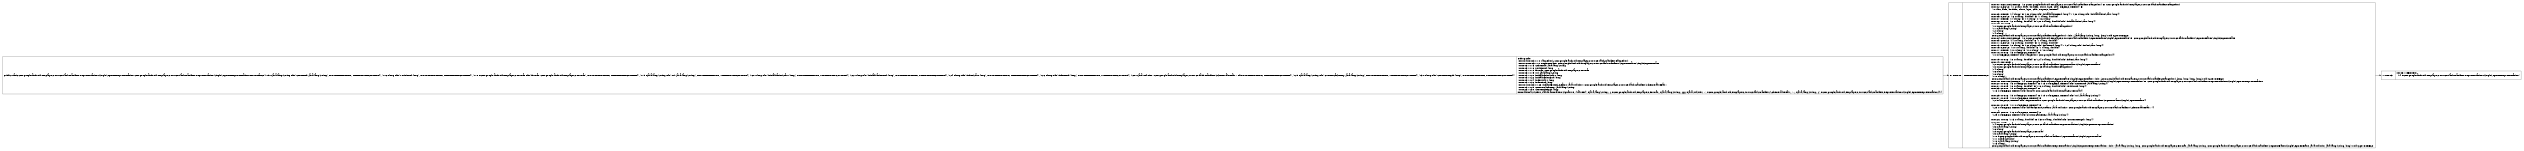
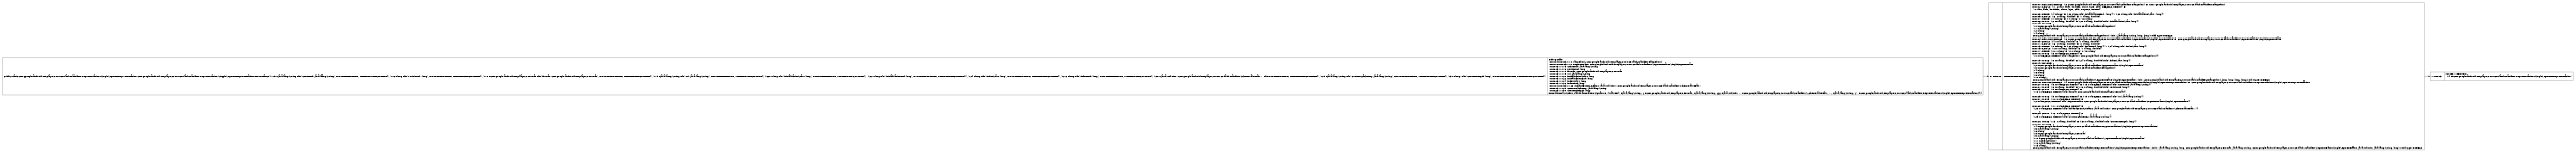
  digraph {
    rankdir=LR
    node [shape=record]
-   n1 [label="{0\:\ 0x0000|MTH_ENTER_BLOCK\l|0x0000: NEW_INSTANCE  (r0 I:com.google.android.exoplayer2.source.dash.manifest.RangedUri) =  com.google.android.exoplayer2.source.dash.manifest.RangedUri \l0x0002: CONST  (r1 I:?[int, float, boolean, short, byte, char, OBJECT, ARRAY]) = \l  (0 ?[int, float, boolean, short, byte, char, OBJECT, ARRAY])\l \l0x0003: ARITH  (r4 I:long) = (r22 I:long A[D('initializationEnd' long)]) \- (r20 I:long A[D('initializationStart' long)]) \l0x0005: CONST  (r6 I:?[long, double]) = (1 ?[long, double]) \l0x0007: ARITH  (r4 I:long) = (r4 I:long) + (r6 I:long) \l0x0008: MOVE  (r2 I:?[long, double]) = (r20 I:?[long, double] A[D('initializationStart' long)]) \l0x000a: INVOKE  \l  (r0 I:com.google.android.exoplayer2.source.dash.manifest.RangedUri)\l  (r1 I:java.lang.String)\l  (r2 I:long)\l  (r4 I:long)\l com.google.android.exoplayer2.source.dash.manifest.RangedUri.\<init\>(java.lang.String, long, long):void type: DIRECT \l0x000d: NEW_INSTANCE  (r2 I:com.google.android.exoplayer2.source.dash.manifest.SegmentBase$SingleSegmentBase) =  com.google.android.exoplayer2.source.dash.manifest.SegmentBase$SingleSegmentBase \l0x000f: CONST  (r4 I:?[long, double]) = (1 ?[long, double]) \l0x0011: CONST  (r6 I:?[long, double]) = (0 ?[long, double]) \l0x0013: ARITH  (r8 I:long) = (r26 I:long A[D('indexEnd' long)]) \- (r24 I:long A[D('indexStart' long)]) \l0x0015: CONST  (r10 I:?[long, double]) = (1 ?[long, double]) \l0x0017: ARITH  (r10 I:long) = (r10 I:long) + (r8 I:long) \l0x0018: MOVE  (r3 I:?[OBJECT, ARRAY]) = \l  (r0 I:?[OBJECT, ARRAY] A[D('rangedUri' com.google.android.exoplayer2.source.dash.manifest.RangedUri)])\l \l0x0019: MOVE  (r8 I:?[long, double]) = (r24 I:?[long, double] A[D('indexStart' long)]) \l0x001b: INVOKE  \l  (r2 I:com.google.android.exoplayer2.source.dash.manifest.SegmentBase$SingleSegmentBase)\l  (r3 I:com.google.android.exoplayer2.source.dash.manifest.RangedUri)\l  (r4 I:long)\l  (r6 I:long)\l  (r8 I:long)\l  (r10 I:long)\l com.google.android.exoplayer2.source.dash.manifest.SegmentBase.SingleSegmentBase.\<init\>(com.google.android.exoplayer2.source.dash.manifest.RangedUri, long, long, long, long):void type: DIRECT \l0x001e: NEW_INSTANCE  (r4 I:com.google.android.exoplayer2.source.dash.manifest.Representation$SingleSegmentRepresentation) =  com.google.android.exoplayer2.source.dash.manifest.Representation$SingleSegmentRepresentation \l0x0020: MOVE  (r5 I:?[OBJECT, ARRAY]) = (r15 I:?[OBJECT, ARRAY] A[D('contentId' java.lang.String)]) \l0x0021: MOVE  (r6 I:?[long, double]) = (r16 I:?[long, double] A[D('revisionId' long)]) \l0x0023: MOVE  (r8 I:?[OBJECT, ARRAY]) = \l  (r18 I:?[OBJECT, ARRAY] A[D('format' com.google.android.exoplayer2.Format)])\l \l0x0025: MOVE  (r9 I:?[OBJECT, ARRAY]) = (r19 I:?[OBJECT, ARRAY] A[D('uri' java.lang.String)]) \l0x0027: MOVE  (r10 I:?[OBJECT, ARRAY]) = \l  (r2 I:?[OBJECT, ARRAY] A[D('segmentBase' com.google.android.exoplayer2.source.dash.manifest.SegmentBase$SingleSegmentBase)])\l \l0x0028: MOVE  (r11 I:?[OBJECT, ARRAY]) = \l  (r28 I:?[OBJECT, ARRAY] A[D('inbandEventStreams' java.util.List\<com.google.android.exoplayer2.source.dash.manifest.SchemeValuePair\>)])\l \l0x002a: MOVE  (r12 I:?[OBJECT, ARRAY]) = \l  (r29 I:?[OBJECT, ARRAY] A[D('customCacheKey' java.lang.String)])\l \l0x002c: MOVE  (r13 I:?[long, double]) = (r30 I:?[long, double] A[D('contentLength' long)]) \l0x002e: MTH  \l  (r4 I:com.google.android.exoplayer2.source.dash.manifest.Representation$SingleSegmentRepresentation)\l  (r5 I:java.lang.String)\l  (r6 I:long)\l  (r8 I:com.google.android.exoplayer2.Format)\l  (r9 I:java.lang.String)\l  (r10 I:com.google.android.exoplayer2.source.dash.manifest.SegmentBase$SingleSegmentBase)\l  (r11 I:java.util.List)\l  (r12 I:java.lang.String)\l  (r13 I:long)\l com.google.android.exoplayer2.source.dash.manifest.Representation.SingleSegmentRepresentation.\<init\>(java.lang.String, long, com.google.android.exoplayer2.Format, java.lang.String, com.google.android.exoplayer2.source.dash.manifest.SegmentBase$SingleSegmentBase, java.util.List, java.lang.String, long):void type: DIRECT \l}"]
+   n1 [label="{0\:\ 0x0000|MTH_ENTER_BLOCK\l|0x0000: NEW_INSTANCE  (r0 I:com.google.android.exoplayer2.source.dash.manifest.RangedUri) =  com.google.android.exoplayer2.source.dash.manifest.RangedUri \l0x0002: CONST  (r1 I:?[int, float, boolean, short, byte, char, OBJECT, ARRAY]) = \l  (0 ?[int, float, boolean, short, byte, char, OBJECT, ARRAY])\l \l0x0003: ARITH  (r4 I:long) = (r22 I:long A[D('initializationEnd' long)]) \- (r20 I:long A[D('initializationStart' long)]) \l0x0005: CONST  (r6 I:?[long, double]) = (1 ?[long, double]) \l0x0007: ARITH  (r4 I:long) = (r4 I:long) + (r6 I:long) \l0x0008: MOVE  (r2 I:?[long, double]) = (r20 I:?[long, double] A[D('initializationStart' long)]) \l0x000a: INVOKE  \l  (r0 I:com.google.android.exoplayer2.source.dash.manifest.RangedUri)\l  (r1 I:java.lang.String)\l  (r2 I:long)\l  (r4 I:long)\l com.google.android.exoplayer2.source.dash.manifest.RangedUri.\<init\>(java.lang.String, long, long):void type: DIRECT \l0x000d: NEW_INSTANCE  (r2 I:com.google.android.exoplayer2.source.dash.manifest.SegmentBase$SingleSegmentBase) =  com.google.android.exoplayer2.source.dash.manifest.SegmentBase$SingleSegmentBase \l0x000f: CONST  (r4 I:?[long, double]) = (1 ?[long, double]) \l0x0011: CONST  (r6 I:?[long, double]) = (0 ?[long, double]) \l0x0013: ARITH  (r8 I:long) = (r26 I:long A[D('indexEnd' long)]) \- (r24 I:long A[D('indexStart' long)]) \l0x0015: CONST  (r10 I:?[long, double]) = (1 ?[long, double]) \l0x0017: ARITH  (r10 I:long) = (r10 I:long) + (r8 I:long) \l0x0018: MOVE  (r3 I:?[OBJECT, ARRAY]) = \l  (r0 I:?[OBJECT, ARRAY] A[D('rangedUri' com.google.android.exoplayer2.source.dash.manifest.RangedUri)])\l \l0x0019: MOVE  (r8 I:?[long, double]) = (r24 I:?[long, double] A[D('indexStart' long)]) \l0x001b: INVOKE  \l  (r2 I:com.google.android.exoplayer2.source.dash.manifest.SegmentBase$SingleSegmentBase)\l  (r3 I:com.google.android.exoplayer2.source.dash.manifest.RangedUri)\l  (r4 I:long)\l  (r6 I:long)\l  (r8 I:long)\l  (r10 I:long)\l com.google.android.exoplayer2.source.dash.manifest.SegmentBase.SingleSegmentBase.\<init\>(com.google.android.exoplayer2.source.dash.manifest.RangedUri, long, long, long, long):void type: DIRECT \l0x001e: NEW_INSTANCE  (r4 I:com.google.android.exoplayer2.source.dash.manifest.Representation$SingleSegmentRepresentation) =  com.google.android.exoplayer2.source.dash.manifest.Representation$SingleSegmentRepresentation \l0x0020: MOVE  (r5 I:?[OBJECT, ARRAY]) = (r15 I:?[OBJECT, ARRAY] A[D('contentId' java.lang.String)]) \l0x0021: MOVE  (r6 I:?[long, double]) = (r16 I:?[long, double] A[D('revisionId' long)]) \l0x0023: MOVE  (r8 I:?[OBJECT, ARRAY]) = \l  (r18 I:?[OBJECT, ARRAY] A[D('format' com.google.android.exoplayer2.Format)])\l \l0x0025: MOVE  (r9 I:?[OBJECT, ARRAY]) = (r19 I:?[OBJECT, ARRAY] A[D('uri' java.lang.String)]) \l0x0027: MOVE  (r10 I:?[OBJECT, ARRAY]) = \l  (r2 I:?[OBJECT, ARRAY] A[D('segmentBase' com.google.android.exoplayer2.source.dash.manifest.SegmentBase$SingleSegmentBase)])\l \l0x0028: MOVE  (r11 I:?[OBJECT, ARRAY]) = \l  (r28 I:?[OBJECT, ARRAY] A[D('inbandEventStreams' java.util.List\<com.google.android.exoplayer2.source.dash.manifest.SchemeValuePair\>)])\l \l0x002a: MOVE  (r12 I:?[OBJECT, ARRAY]) = \l  (r29 I:?[OBJECT, ARRAY] A[D('customCacheKey' java.lang.String)])\l \l0x002c: MOVE  (r13 I:?[long, double]) = (r30 I:?[long, double] A[D('contentLength' long)]) \l0x002e: INVOKE  \l  (r4 I:com.google.android.exoplayer2.source.dash.manifest.Representation$SingleSegmentRepresentation)\l  (r5 I:java.lang.String)\l  (r6 I:long)\l  (r8 I:com.google.android.exoplayer2.Format)\l  (r9 I:java.lang.String)\l  (r10 I:com.google.android.exoplayer2.source.dash.manifest.SegmentBase$SingleSegmentBase)\l  (r11 I:java.util.List)\l  (r12 I:java.lang.String)\l  (r13 I:long)\l com.google.android.exoplayer2.source.dash.manifest.Representation.SingleSegmentRepresentation.\<init\>(java.lang.String, long, com.google.android.exoplayer2.Format, java.lang.String, com.google.android.exoplayer2.source.dash.manifest.SegmentBase$SingleSegmentBase, java.util.List, java.lang.String, long):void type: DIRECT \l}"]
    n2 [label="{1\:\ 0x0031|0x0031: RETURN  \l  (r4 I:com.google.android.exoplayer2.source.dash.manifest.Representation$SingleSegmentRepresentation)\l \l}"]
    n3 [label="{public static com.google.android.exoplayer2.source.dash.manifest.Representation$SingleSegmentRepresentation com.google.android.exoplayer2.source.dash.manifest.Representation.SingleSegmentRepresentation.newInstance((r15 I:java.lang.String A[D('contentId' java.lang.String), IMMUTABLE_TYPE, METHOD_ARGUMENT]), (r16 I:long A[D('revisionId' long), IMMUTABLE_TYPE, METHOD_ARGUMENT]), (r18 I:com.google.android.exoplayer2.Format A[D('format' com.google.android.exoplayer2.Format), IMMUTABLE_TYPE, METHOD_ARGUMENT]), (r19 I:java.lang.String A[D('uri' java.lang.String), IMMUTABLE_TYPE, METHOD_ARGUMENT]), (r20 I:long A[D('initializationStart' long), IMMUTABLE_TYPE, METHOD_ARGUMENT]), (r22 I:long A[D('initializationEnd' long), IMMUTABLE_TYPE, METHOD_ARGUMENT]), (r24 I:long A[D('indexStart' long), IMMUTABLE_TYPE, METHOD_ARGUMENT]), (r26 I:long A[D('indexEnd' long), IMMUTABLE_TYPE, METHOD_ARGUMENT]), (r28 I:java.util.List\<com.google.android.exoplayer2.source.dash.manifest.SchemeValuePair\> A[IMMUTABLE_TYPE, METHOD_ARGUMENT]), (r29 I:java.lang.String A[D('customCacheKey' java.lang.String), IMMUTABLE_TYPE, METHOD_ARGUMENT]), (r30 I:long A[D('contentLength' long), IMMUTABLE_TYPE, METHOD_ARGUMENT]))  | Debug Info:\l  0x000d\-0x0031: r0 'rangedUri' com.google.android.exoplayer2.source.dash.manifest.RangedUri\l  0x001e\-0x0031: r2 'segmentBase' com.google.android.exoplayer2.source.dash.manifest.SegmentBase$SingleSegmentBase\l  ?\-0x0031: r15 'contentId' java.lang.String\l  ?\-0x0031: r16 'revisionId' long\l  ?\-0x0031: r18 'format' com.google.android.exoplayer2.Format\l  ?\-0x0031: r19 'uri' java.lang.String\l  ?\-0x0031: r20 'initializationStart' long\l  ?\-0x0031: r22 'initializationEnd' long\l  ?\-0x0031: r24 'indexStart' long\l  ?\-0x0031: r26 'indexEnd' long\l  0x0000\-0x0031: r28 'inbandEventStreams' java.util.List\<com.google.android.exoplayer2.source.dash.manifest.SchemeValuePair\>\l  ?\-0x0031: r29 'customCacheKey' java.lang.String\l  ?\-0x0031: r30 'contentLength' long\lAnnotation[SYSTEM, dalvik.annotation.Signature, \{value=[(, Ljava\/lang\/String;, J, Lcom\/google\/android\/exoplayer2\/Format;, Ljava\/lang\/String;, JJJJ, Ljava\/util\/List, \<, Lcom\/google\/android\/exoplayer2\/source\/dash\/manifest\/SchemeValuePair;, \>;, Ljava\/lang\/String;, J), Lcom\/google\/android\/exoplayer2\/source\/dash\/manifest\/Representation$SingleSegmentRepresentation;]\}]\l}"]
    n1 -> n2
    n3 -> n1
  }
